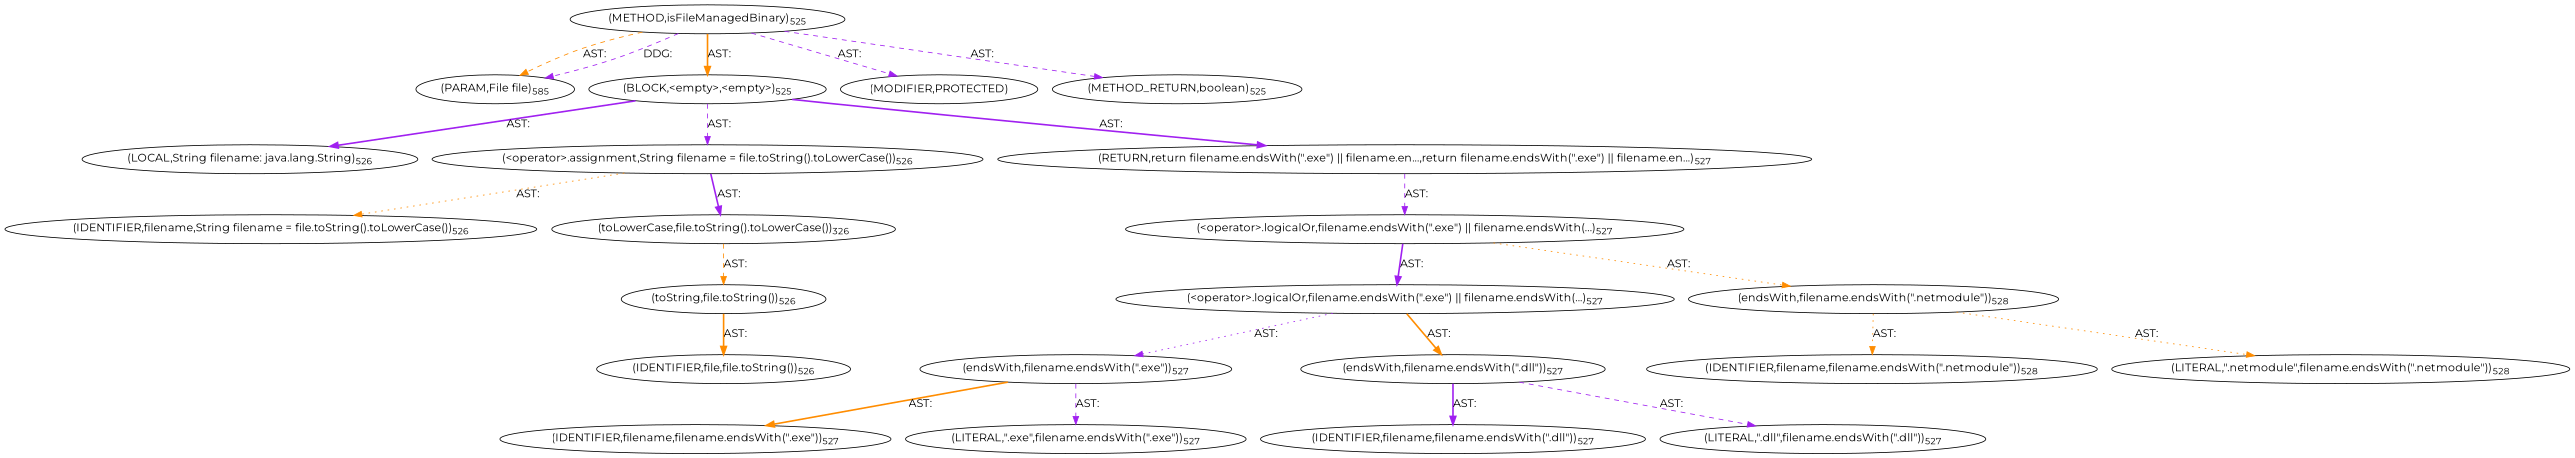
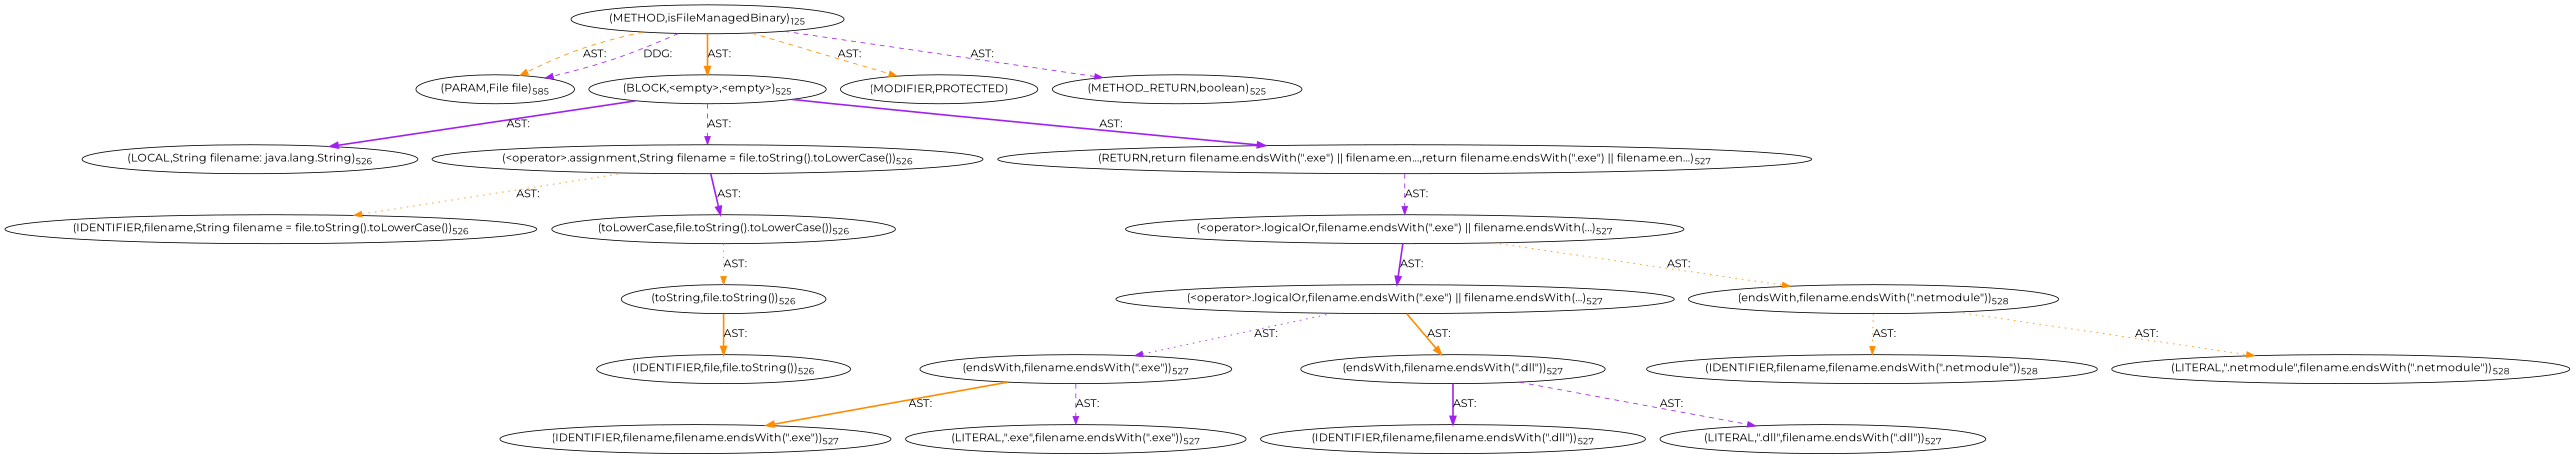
  digraph {
    fontname=Montserrat
    node [fontname=Montserrat]
    edge [color=purple fontname=Montserrat style=bold]
-   n1 [label=<(METHOD,isFileManagedBinary)<SUB>525</SUB>>]
+   n1 [label=<(METHOD,isFileManagedBinary)<SUB>125</SUB>>]
    n2 [label=<(PARAM,File file)<SUB>585</SUB>>]
    n3 [label=<(BLOCK,&lt;empty&gt;,&lt;empty&gt;)<SUB>525</SUB>>]
    n4 [label=<(MODIFIER,PROTECTED)>]
    n5 [label=<(METHOD_RETURN,boolean)<SUB>525</SUB>>]
    n6 [label=<(LOCAL,String filename: java.lang.String)<SUB>526</SUB>>]
    n7 [label=<(&lt;operator&gt;.assignment,String filename = file.toString().toLowerCase())<SUB>526</SUB>>]
    n8 [label=<(RETURN,return filename.endsWith(&quot;.exe&quot;) || filename.en...,return filename.endsWith(&quot;.exe&quot;) || filename.en...)<SUB>527</SUB>>]
    n9 [label=<(IDENTIFIER,filename,String filename = file.toString().toLowerCase())<SUB>526</SUB>>]
-   n10 [label=<(toLowerCase,file.toString().toLowerCase())<SUB>326</SUB>>]
+   n10 [label=<(toLowerCase,file.toString().toLowerCase())<SUB>526</SUB>>]
    n11 [label=<(&lt;operator&gt;.logicalOr,filename.endsWith(&quot;.exe&quot;) || filename.endsWith(...)<SUB>527</SUB>>]
    n12 [label=<(toString,file.toString())<SUB>526</SUB>>]
    n13 [label=<(IDENTIFIER,file,file.toString())<SUB>526</SUB>>]
    n14 [label=<(&lt;operator&gt;.logicalOr,filename.endsWith(&quot;.exe&quot;) || filename.endsWith(...)<SUB>527</SUB>>]
    n15 [label=<(endsWith,filename.endsWith(&quot;.netmodule&quot;))<SUB>528</SUB>>]
    n16 [label=<(endsWith,filename.endsWith(&quot;.exe&quot;))<SUB>527</SUB>>]
    n17 [label=<(endsWith,filename.endsWith(&quot;.dll&quot;))<SUB>527</SUB>>]
    n18 [label=<(IDENTIFIER,filename,filename.endsWith(&quot;.netmodule&quot;))<SUB>528</SUB>>]
    n19 [label=<(LITERAL,&quot;.netmodule&quot;,filename.endsWith(&quot;.netmodule&quot;))<SUB>528</SUB>>]
    n20 [label=<(IDENTIFIER,filename,filename.endsWith(&quot;.exe&quot;))<SUB>527</SUB>>]
    n21 [label=<(LITERAL,&quot;.exe&quot;,filename.endsWith(&quot;.exe&quot;))<SUB>527</SUB>>]
    n22 [label=<(IDENTIFIER,filename,filename.endsWith(&quot;.dll&quot;))<SUB>527</SUB>>]
    n23 [label=<(LITERAL,&quot;.dll&quot;,filename.endsWith(&quot;.dll&quot;))<SUB>527</SUB>>]
    n1 -> n2 [color=darkorange label="AST: " style=dashed]
    n1 -> n2 [label="DDG: " style=dashed]
    n1 -> n3 [color=darkorange label="AST: "]
-   n1 -> n4 [label="AST: " style=dashed]
+   n1 -> n4 [color=darkorange label="AST: " style=dashed]
    n1 -> n5 [label="AST: " style=dashed]
    n3 -> n6 [label="AST: "]
    n3 -> n7 [label="AST: " style=dashed]
    n3 -> n8 [label="AST: "]
    n7 -> n9 [color=darkorange label="AST: " style=dotted]
    n7 -> n10 [label="AST: "]
    n8 -> n11 [label="AST: " style=dashed]
-   n10 -> n12 [color=darkorange label="AST: " style=dashed]
+   n10 -> n12 [color=darkorange label="AST: " style=dotted]
    n11 -> n14 [label="AST: "]
    n11 -> n15 [color=darkorange label="AST: " style=dotted]
    n12 -> n13 [color=darkorange label="AST: "]
    n14 -> n16 [label="AST: " style=dotted]
    n14 -> n17 [color=darkorange label="AST: "]
    n15 -> n18 [color=darkorange label="AST: " style=dotted]
    n15 -> n19 [color=darkorange label="AST: " style=dotted]
    n16 -> n20 [color=darkorange label="AST: "]
    n16 -> n21 [label="AST: " style=dashed]
    n17 -> n22 [label="AST: "]
    n17 -> n23 [label="AST: " style=dashed]
  }
